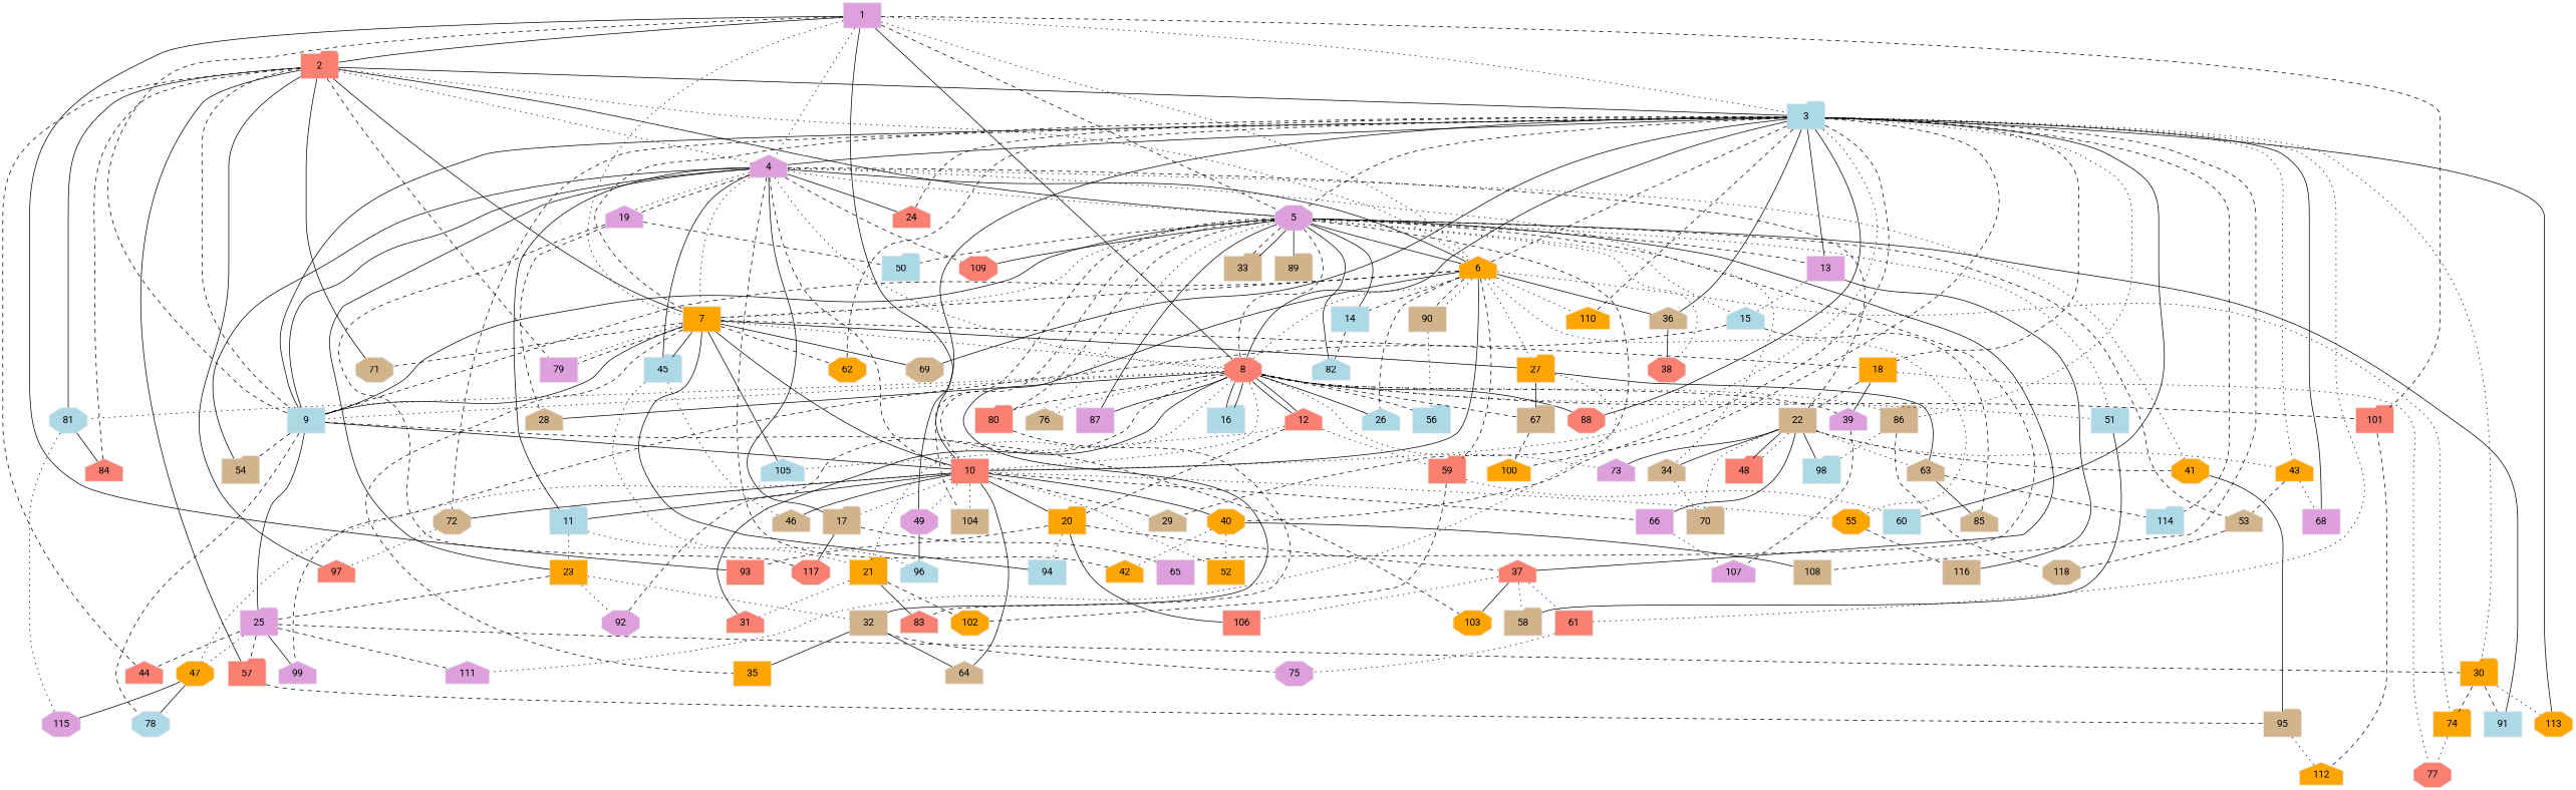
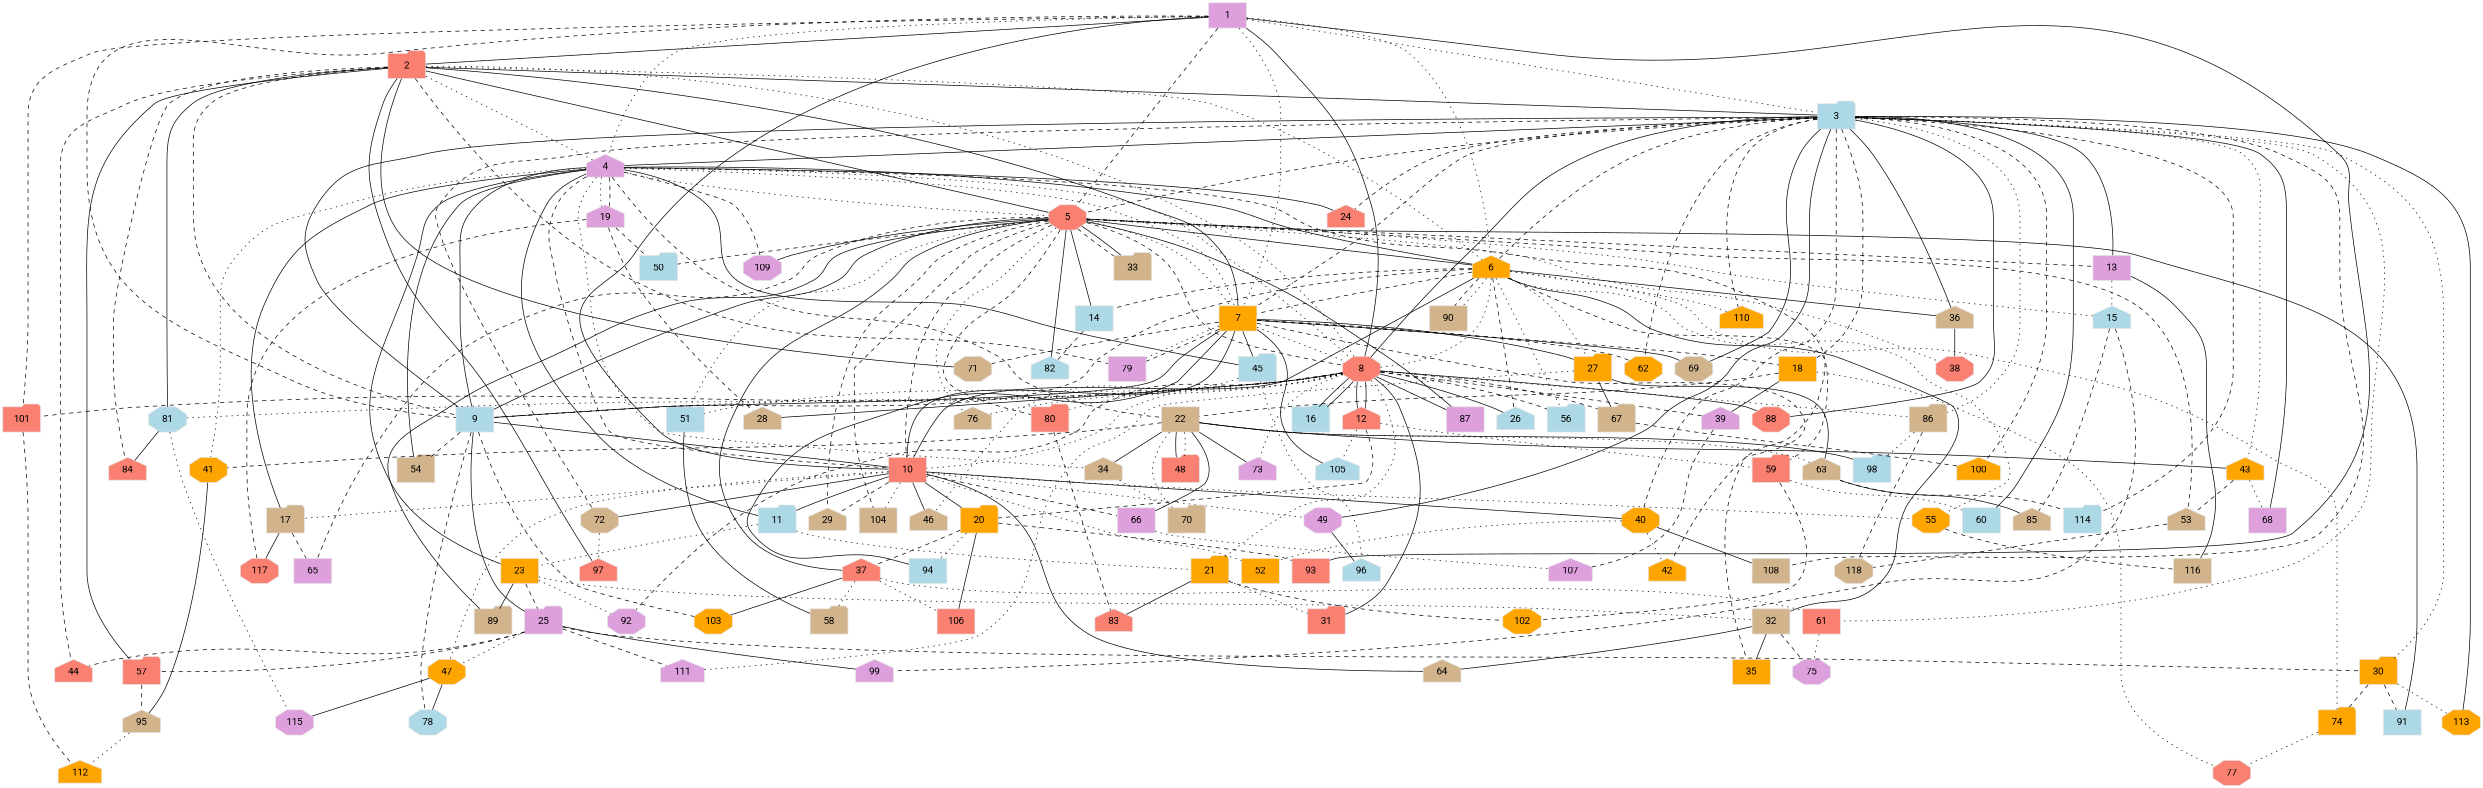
  graph {
    fontname=Roboto
    node [color=gray90 fillcolor=tan fontname=Roboto shape=house style=filled]
    edge [fontname=Roboto style=solid]
    1 [fillcolor=plum shape=box]
    2 [fillcolor=salmon shape=folder]
    3 [fillcolor=lightblue shape=folder]
    4 [fillcolor=plum]
-   5 [fillcolor=plum shape=octagon]
+   5 [fillcolor=salmon shape=octagon]
    6 [fillcolor=orange]
    7 [fillcolor=orange shape=box]
    8 [fillcolor=salmon shape=octagon]
    9 [fillcolor=lightblue shape=box]
    10 [fillcolor=salmon shape=box]
    93 [fillcolor=salmon shape=box]
    101 [fillcolor=salmon shape=folder]
    44 [fillcolor=salmon]
    57 [fillcolor=salmon shape=folder]
    71 [shape=octagon]
    81 [fillcolor=lightblue shape=octagon]
    84 [fillcolor=salmon]
    97 [fillcolor=salmon]
    79 [fillcolor=plum shape=box]
    13 [fillcolor=plum shape=box]
    18 [fillcolor=orange shape=box]
    24 [fillcolor=salmon]
    30 [fillcolor=orange shape=folder]
    36
    40 [fillcolor=orange shape=octagon]
    43 [fillcolor=orange]
    49 [fillcolor=plum shape=octagon]
    60 [fillcolor=lightblue shape=box]
    61 [fillcolor=salmon shape=box]
    62 [fillcolor=orange shape=octagon]
    68 [fillcolor=plum shape=box]
    69 [shape=octagon]
    72 [shape=octagon]
    86 [shape=folder]
    88 [fillcolor=salmon shape=octagon]
    100 [fillcolor=orange]
    108 [shape=box]
    110 [fillcolor=orange]
    113 [fillcolor=orange shape=octagon]
    114 [fillcolor=lightblue shape=folder]
    11 [fillcolor=lightblue shape=folder]
    17 [shape=folder]
    19 [fillcolor=plum]
    22 [shape=box]
    23 [fillcolor=orange shape=box]
    34
    41 [fillcolor=orange shape=octagon]
    42 [fillcolor=orange]
    45 [fillcolor=lightblue shape=folder]
    54 [shape=folder]
-   109 [fillcolor=salmon shape=octagon]
+   109 [fillcolor=plum shape=octagon]
    14 [fillcolor=lightblue shape=box]
    15 [fillcolor=lightblue]
    29
    33 [shape=folder]
    37 [fillcolor=salmon]
    38 [fillcolor=salmon shape=octagon]
    50 [fillcolor=lightblue shape=folder]
    51 [fillcolor=lightblue shape=box]
    53
    65 [fillcolor=plum shape=box]
    76
    80 [fillcolor=salmon shape=folder]
    82 [fillcolor=lightblue]
    87 [fillcolor=plum shape=box]
    89 [shape=folder]
    91 [fillcolor=lightblue shape=box]
    104 [shape=box]
    26 [fillcolor=lightblue]
    27 [fillcolor=orange shape=folder]
    32 [shape=box]
    55 [fillcolor=orange shape=octagon]
    56 [fillcolor=lightblue shape=folder]
    59 [fillcolor=salmon shape=folder]
    74 [fillcolor=orange shape=folder]
    90 [shape=box]
    35 [fillcolor=orange shape=box]
    94 [fillcolor=lightblue shape=box]
    105 [fillcolor=lightblue]
    12 [fillcolor=salmon]
    16 [fillcolor=lightblue shape=folder]
    21 [fillcolor=orange shape=folder]
    28
-   31 [fillcolor=salmon]
+   31 [fillcolor=salmon shape=folder]
    39 [fillcolor=plum]
    67 [shape=folder]
    73 [fillcolor=plum]
    92 [fillcolor=plum shape=octagon]
    25 [fillcolor=plum shape=folder]
    78 [fillcolor=lightblue shape=octagon]
    103 [fillcolor=orange shape=octagon]
    20 [fillcolor=orange shape=folder]
    46
    47 [fillcolor=orange shape=octagon]
    52 [fillcolor=orange shape=box]
    64
    66 [fillcolor=plum shape=box]
    112 [fillcolor=orange]
-   95 [shape=folder]
+   95
    115 [fillcolor=plum shape=octagon]
    116 [shape=box]
    77 [fillcolor=salmon shape=octagon]
    96 [fillcolor=lightblue]
    75 [fillcolor=plum shape=octagon]
    98 [fillcolor=lightblue shape=folder]
    118 [shape=octagon]
    117 [fillcolor=salmon shape=octagon]
    48 [fillcolor=salmon shape=folder]
    63
    70 [shape=folder]
    85
    99 [fillcolor=plum]
    106 [fillcolor=salmon shape=box]
    58 [shape=folder]
    83 [fillcolor=salmon]
    111 [fillcolor=plum]
    102 [fillcolor=orange shape=octagon]
    107 [fillcolor=plum]
    1 -- 2
    1 -- 3 [style=dotted]
    1 -- 4 [style=dotted]
    1 -- 5 [style=dashed]
    1 -- 6 [style=dotted]
    1 -- 7 [style=dotted]
    1 -- 8
    1 -- 9 [style=dashed]
    1 -- 10
    1 -- 93
    1 -- 101 [style=dashed]
    2 -- 3
    2 -- 4 [style=dotted]
    2 -- 5
    2 -- 6 [style=dotted]
    2 -- 7
+   2 -- 8 [style=dotted]
    2 -- 9 [style=dashed]
    2 -- 44 [style=dashed]
    2 -- 57
    2 -- 71
    2 -- 81
    2 -- 84 [style=dashed]
    2 -- 97
    2 -- 79 [style=dashed]
    3 -- 4
    3 -- 5 [style=dashed]
    3 -- 6 [style=dashed]
    3 -- 7 [style=dashed]
    3 -- 8
    3 -- 9
-   3 -- 10 [style=dotted]
    3 -- 13
    3 -- 18 [style=dashed]
    3 -- 24 [style=dashed]
    3 -- 30 [style=dotted]
    3 -- 36
    3 -- 40 [style=dashed]
    3 -- 43 [style=dotted]
    3 -- 49
    3 -- 60
    3 -- 61 [style=dotted]
    3 -- 62 [style=dashed]
    3 -- 68
    3 -- 69
    3 -- 72 [style=dashed]
    3 -- 86 [style=dotted]
    3 -- 88
    3 -- 100 [style=dashed]
    3 -- 108 [style=dashed]
    3 -- 110 [style=dashed]
    3 -- 113
    3 -- 114 [style=dashed]
    4 -- 5 [style=dotted]
    4 -- 6
    4 -- 7 [style=dotted]
    4 -- 8 [style=dotted]
    4 -- 9
    4 -- 10 [style=dashed]
    4 -- 24
    4 -- 11
    4 -- 17
    4 -- 19 [style=dotted]
    4 -- 19 [style=dashed]
    4 -- 22 [style=dashed]
    4 -- 23
    4 -- 34 [style=dotted]
    4 -- 41 [style=dotted]
    4 -- 42 [style=dashed]
    4 -- 45
    4 -- 54
    4 -- 109 [style=dashed]
    5 -- 6
    5 -- 7 [style=dotted]
    5 -- 8 [style=dashed]
    5 -- 9
    5 -- 10 [style=dashed]
    5 -- 13 [style=dashed]
    5 -- 109
    5 -- 14
    5 -- 15 [style=dotted]
    5 -- 29 [style=dashed]
    5 -- 33 [style=dashed]
    5 -- 33
    5 -- 37
    5 -- 38 [style=dotted]
    5 -- 50 [style=dashed]
    5 -- 51 [style=dotted]
    5 -- 53 [style=dashed]
    5 -- 65 [style=dashed]
    5 -- 76 [style=dotted]
    5 -- 80 [style=dashed]
    5 -- 82
    5 -- 87
    5 -- 89
    5 -- 91
    5 -- 104 [style=dashed]
    6 -- 7 [style=dashed]
    6 -- 8 [style=dotted]
    6 -- 9 [style=dashed]
    6 -- 10
    6 -- 36
    6 -- 110 [style=dotted]
    6 -- 14 [style=dashed]
    6 -- 26 [style=dashed]
    6 -- 27 [style=dotted]
    6 -- 32
    6 -- 55 [style=dotted]
-   90 -- 56 [style=dotted]
+   6 -- 56 [style=dotted]
    6 -- 59 [style=dashed]
    6 -- 74 [style=dotted]
    6 -- 90 [style=dashed]
    6 -- 90 [style=dotted]
    7 -- 8 [style=dotted]
    7 -- 9
    7 -- 10
    7 -- 71 [style=dashed]
    7 -- 79 [style=dotted]
    7 -- 79 [style=dashed]
    7 -- 18 [style=dashed]
    7 -- 62 [style=dashed]
    7 -- 69
    7 -- 45
    7 -- 27
    7 -- 35 [style=dashed]
    7 -- 94
    7 -- 105
    8 -- 9 [style=dotted]
    8 -- 10 [style=dotted]
    8 -- 101 [style=dashed]
    8 -- 81 [style=dotted]
    8 -- 86 [style=dotted]
    8 -- 88
    8 -- 51 [style=dotted]
    8 -- 76 [style=dotted]
-   8 -- 80 [style=dashed]
+   8 -- 80 [style=dotted]
    8 -- 87
    8 -- 26
    8 -- 56 [style=dashed]
    8 -- 12
    8 -- 12
    8 -- 16
    8 -- 16
    8 -- 21 [style=dotted]
    8 -- 28
    8 -- 31
    8 -- 39 [style=dashed]
    8 -- 67 [style=dashed]
    8 -- 73 [style=dotted]
    8 -- 92 [style=dashed]
    9 -- 10
    9 -- 54 [style=dashed]
    9 -- 25
    9 -- 78 [style=dashed]
    9 -- 103 [style=dashed]
    10 -- 40
    10 -- 49 [style=dotted]
    10 -- 72
    10 -- 11
    10 -- 17 [style=dotted]
    10 -- 29 [style=dashed]
    10 -- 104 [style=dotted]
    10 -- 55 [style=dotted]
    10 -- 20
    10 -- 46
    10 -- 47 [style=dotted]
    10 -- 52 [style=dotted]
    10 -- 64
    10 -- 66 [style=dashed]
    101 -- 112 [style=dashed]
    57 -- 95 [style=dashed]
    81 -- 84
    81 -- 115 [style=dotted]
    13 -- 15 [style=dotted]
    13 -- 116
    18 -- 22 [style=dashed]
    18 -- 39
    18 -- 77 [style=dotted]
    30 -- 113 [style=dotted]
    30 -- 91 [style=dashed]
    30 -- 74 [style=dashed]
    36 -- 38
    40 -- 108
    40 -- 42 [style=dotted]
    40 -- 52 [style=dotted]
    43 -- 68 [style=dotted]
    43 -- 53 [style=dashed]
    49 -- 96
    61 -- 75 [style=dotted]
    72 -- 97 [style=dotted]
    86 -- 98 [style=dotted]
    86 -- 118 [style=dashed]
    11 -- 23 [style=dotted]
    11 -- 21 [style=dotted]
    17 -- 65 [style=dashed]
    17 -- 117
    19 -- 50 [style=dashed]
    19 -- 28 [style=dashed]
    19 -- 117 [style=dashed]
-   22 -- 43 [style=dotted]
+   22 -- 43
    22 -- 34
    22 -- 41 [style=dashed]
    22 -- 73
    22 -- 66
    22 -- 98
    22 -- 48
    22 -- 48 [style=dotted]
    22 -- 63 [style=dotted]
    22 -- 70 [style=dotted]
+   23 -- 89
    23 -- 32 [style=dotted]
    23 -- 92 [style=dotted]
    23 -- 25 [style=dashed]
    34 -- 70 [style=dotted]
    41 -- 95
    45 -- 46 [style=dotted]
    45 -- 96 [style=dotted]
    14 -- 82 [style=dashed]
    15 -- 85 [style=dashed]
    15 -- 99 [style=dashed]
    37 -- 61 [style=dotted]
    37 -- 103
    37 -- 106 [style=dotted]
    37 -- 58 [style=dotted]
    51 -- 58
    53 -- 118 [style=dashed]
    80 -- 83 [style=dashed]
    27 -- 67
    27 -- 63
    27 -- 111 [style=dotted]
    32 -- 35
    32 -- 64
    32 -- 75 [style=dashed]
    55 -- 116 [style=dashed]
    59 -- 60 [style=dotted]
    59 -- 102 [style=dashed]
    74 -- 77 [style=dotted]
    12 -- 59 [style=dotted]
    12 -- 105 [style=dotted]
    12 -- 20 [style=dashed]
    21 -- 31 [style=dotted]
    21 -- 83
    21 -- 102 [style=dashed]
    39 -- 107 [style=dashed]
    67 -- 100 [style=dashed]
    25 -- 44 [style=dashed]
    25 -- 57 [style=dashed]
    25 -- 30 [style=dashed]
    25 -- 47 [style=dotted]
    25 -- 99
    25 -- 111 [style=dashed]
    20 -- 93 [style=dashed]
    20 -- 37 [style=dashed]
    20 -- 94 [style=dotted]
    20 -- 106
    47 -- 78
    47 -- 115
    66 -- 107 [style=dotted]
    95 -- 112 [style=dotted]
    63 -- 114 [style=dashed]
    63 -- 85
  }
